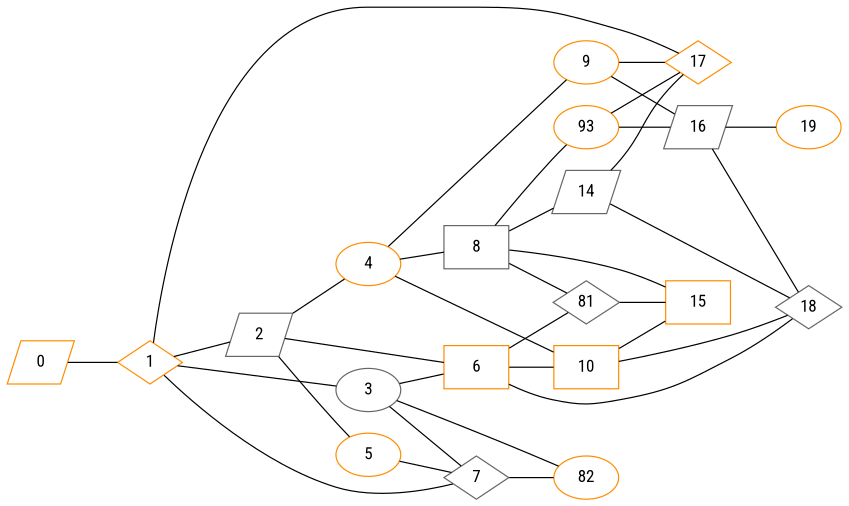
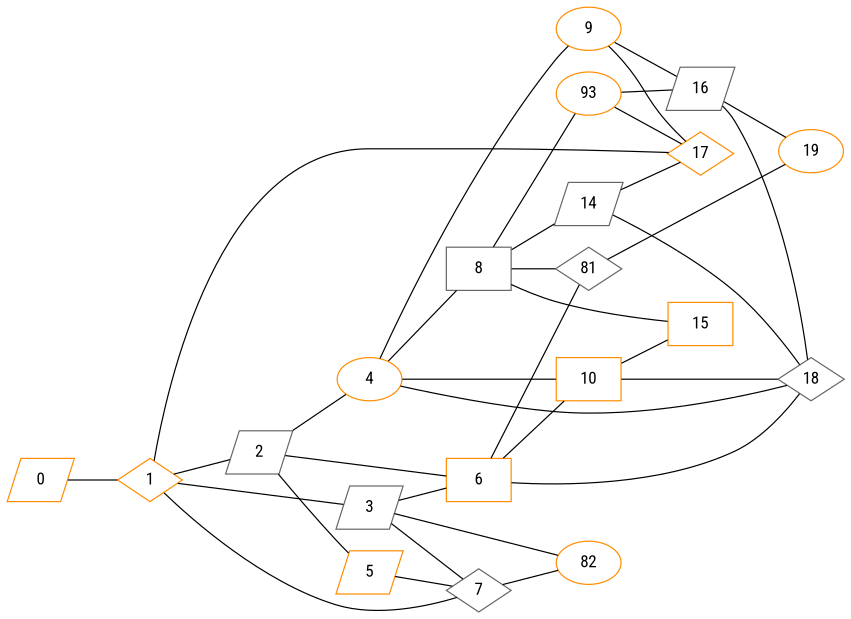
  graph {
    fontname="Roboto Condensed"
    rankdir=LR
    node [color=darkorange fontname="Roboto Condensed" shape=ellipse]
    edge [fontname="Roboto Condensed"]
    1 [shape=diamond]
    0 [shape=parallelogram]
    2 [color=gray40 shape=parallelogram]
-   3 [color=gray40]
+   3 [color=gray40 shape=parallelogram]
    17 [shape=diamond]
    7 [color=gray40 shape=diamond]
    4
-   5
+   5 [shape=parallelogram]
    6 [shape=box]
    n10 [label=82]
    8 [color=gray40 shape=box]
    9
    10 [shape=box]
    18 [color=gray40 shape=diamond]
    n15 [color=gray40 label=81 shape=diamond]
    n16 [label=93]
    14 [color=gray40 shape=parallelogram]
    15 [shape=box]
    16 [color=gray40 shape=parallelogram]
    19
    1 -- 2
    1 -- 3
    1 -- 17
    1 -- 7
    0 -- 1
    2 -- 4
    2 -- 5
    2 -- 6
    3 -- 7
    3 -- 6
    3 -- n10
    7 -- n10
    4 -- 8
    4 -- 9
    4 -- 10
+   4 -- 18
    5 -- 7
    6 -- 10
    6 -- 18
    6 -- n15
    8 -- n15
    8 -- n16
    8 -- 14
    8 -- 15
    9 -- 17
    9 -- 16
    10 -- 18
    10 -- 15
-   n15 -- 15
+   n15 -- 19
    n16 -- 17
    n16 -- 16
    14 -- 17
    14 -- 18
    16 -- 18
    16 -- 19
  }
